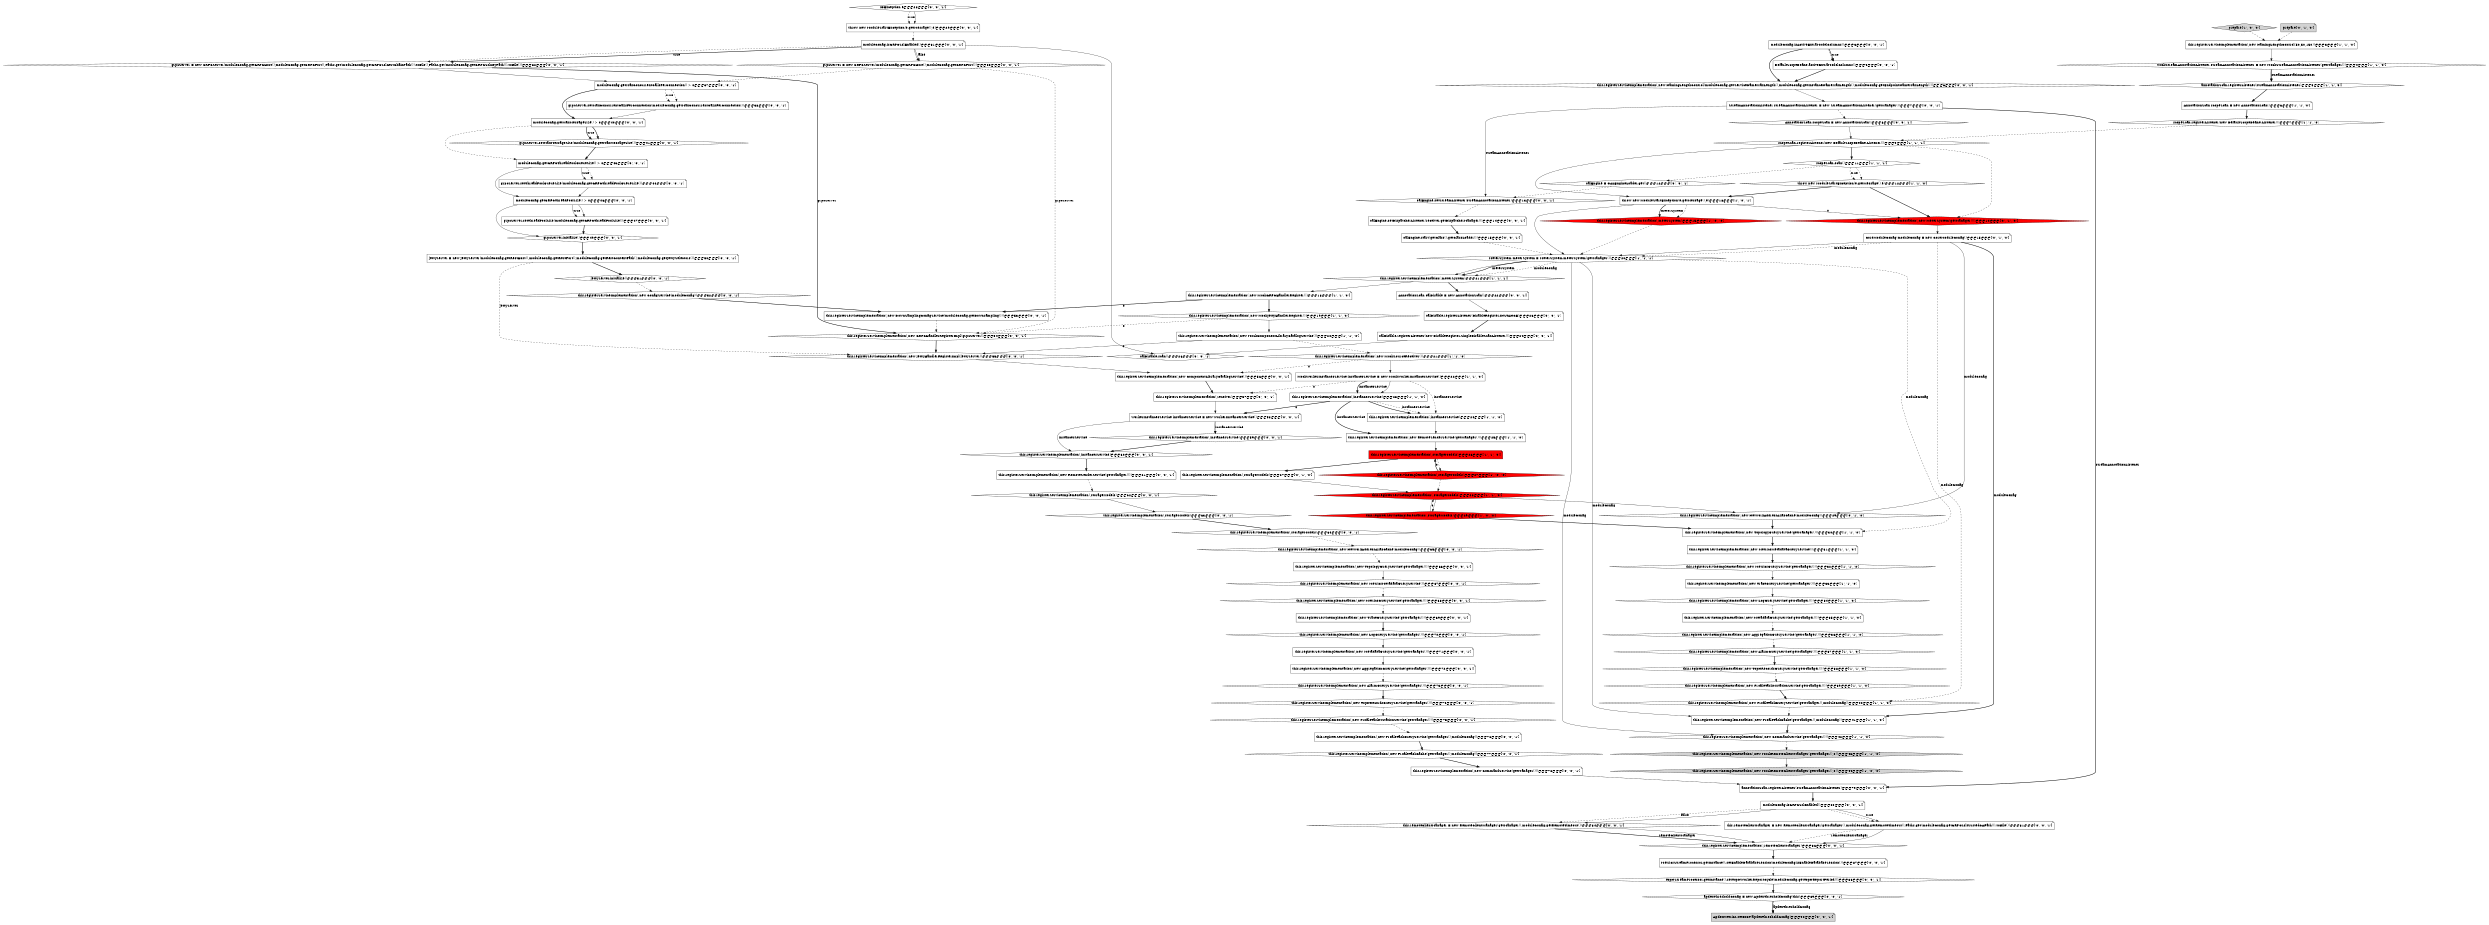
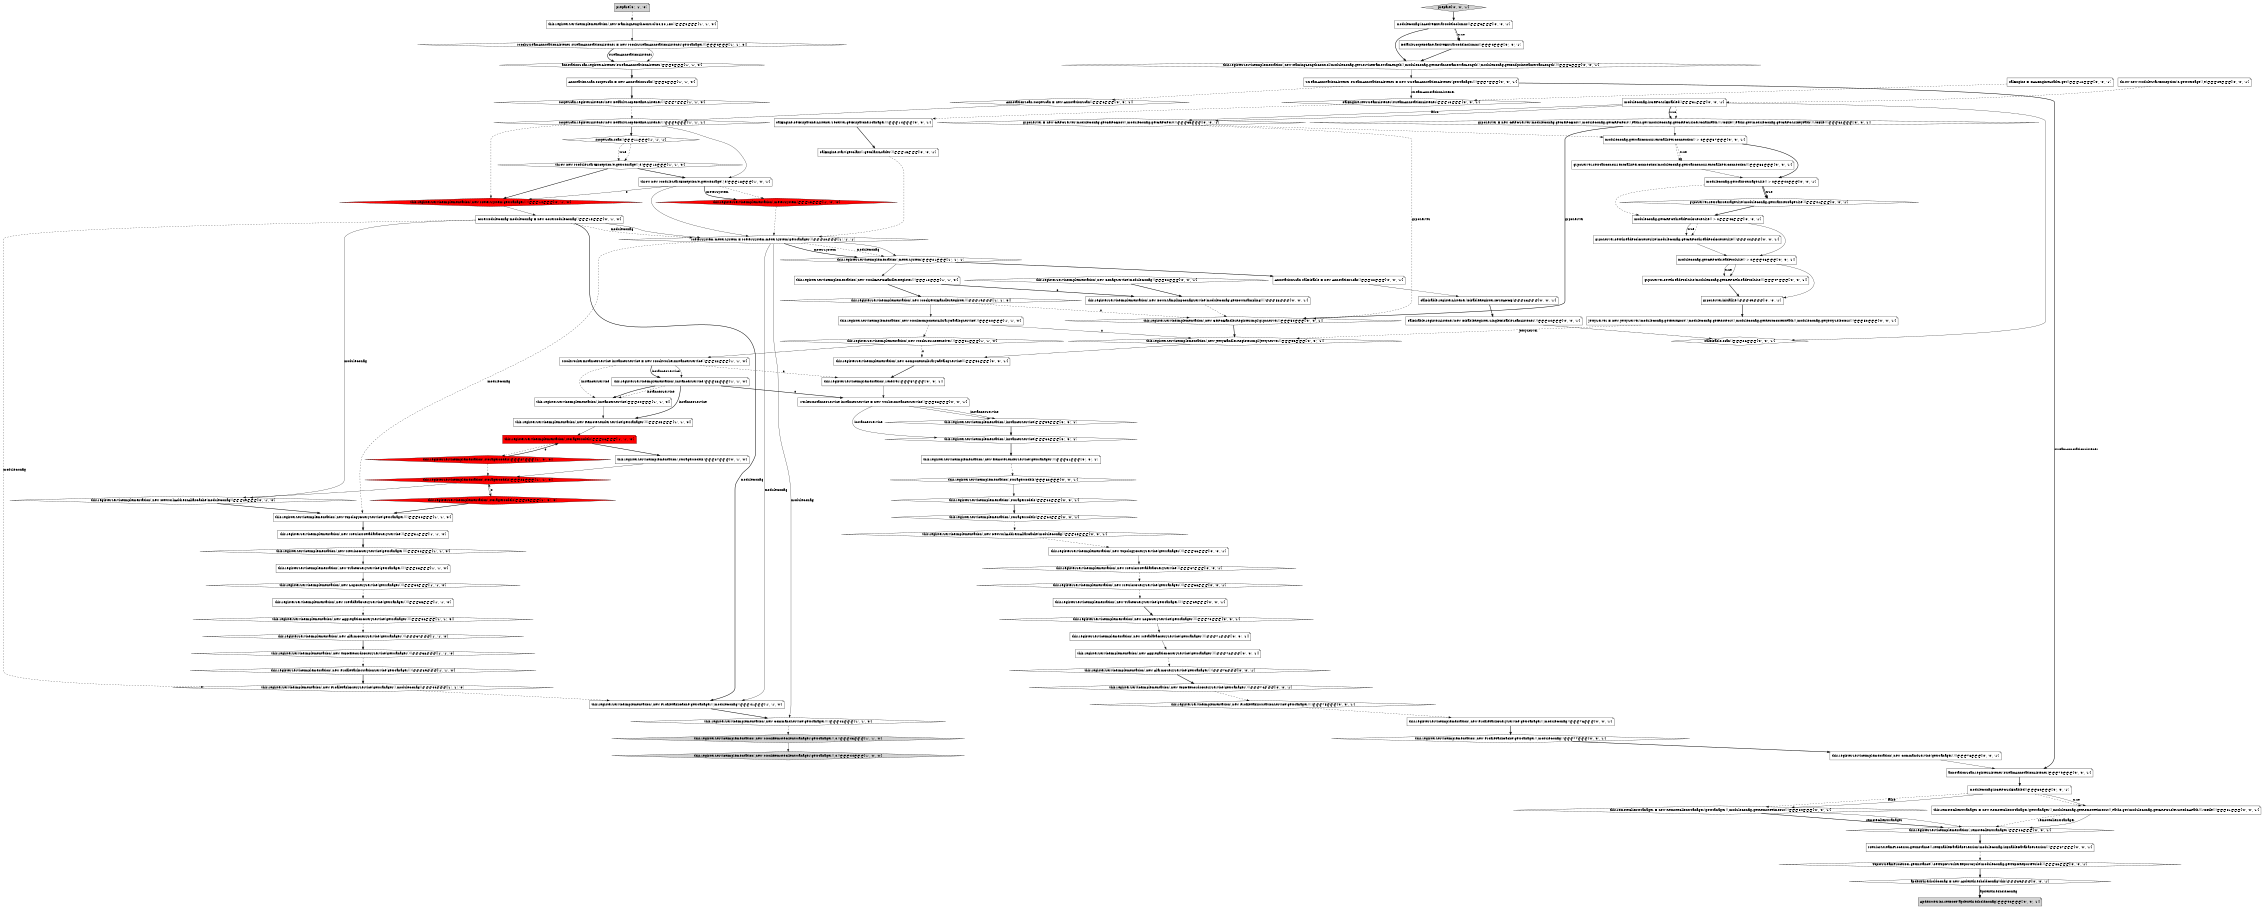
  digraph {
    node [fillcolor=white shape=diamond style=filled]
    edge [style=dashed]
    n1 [label="grpcServer = new GRPCServer(moduleConfig.getGRPCHost(),moduleConfig.getGRPCPort(),Paths.get(moduleConfig.getGRPCSslCertChainPath()).toFile(),Paths.get(moduleConfig.getGRPCSslKeyPath()).toFile())@@@32@@@['0', '0', '1']"]
    n2 [label="this.registerServiceImplementation(,new GRPCHandlerRegisterImpl(grpcServer))@@@54@@@['0', '0', '1']"]
    n3 [label="moduleConfig.getMaxConcurrentCallsPerConnection() > 0@@@37@@@['0', '0', '1']" shape=note]
    n4 [label="this.registerServiceImplementation(,new JettyHandlerRegisterImpl(jettyServer))@@@55@@@['0', '0', '1']"]
    n5 [label="moduleConfig.getMaxMessageSize() > 0@@@40@@@['0', '0', '1']" shape=note]
    n6 [label="grpcServer.setMaxConcurrentCallsPerConnection(moduleConfig.getMaxConcurrentCallsPerConnection())@@@38@@@['0', '0', '1']" shape=note]
    n7 [label="this.registerServiceImplementation(,new MetadataQueryService(getManager()))@@@35@@@['1', '1', '0']" shape=note]
    n8 [label="this.registerServiceImplementation(,new AggregationQueryService(getManager()))@@@36@@@['1', '1', '0']"]
    n9 [label="this.registerServiceImplementation(,new AlarmQueryService(getManager()))@@@37@@@['1', '1', '0']"]
    n10 [label="this.registerServiceImplementation(,storageModels)@@@63@@@['0', '0', '1']"]
    n11 [label="this.registerServiceImplementation(,storageModels)@@@64@@@['0', '0', '1']"]
    n12 [label="this.registerServiceImplementation(,new NetworkAddressAliasCache(moduleConfig))@@@65@@@['0', '0', '1']"]
    n13 [label="this.registerServiceImplementation(,new ProfileTaskMutationService(getManager()))@@@75@@@['0', '0', '1']"]
    n14 [label="this.registerServiceImplementation(,new ProfileTaskQueryService(getManager(),moduleConfig))@@@76@@@['0', '0', '1']" shape=note]
    n15 [label="this.registerServiceImplementation(,new ProfileTaskCache(getManager(),moduleConfig))@@@77@@@['0', '0', '1']"]
    n16 [label="this.registerServiceImplementation(,new MetricsMetadataQueryService())@@@67@@@['0', '0', '1']"]
    n17 [label="this.registerServiceImplementation(,new MetricsQueryService(getManager()))@@@68@@@['0', '0', '1']"]
    n18 [label="this.registerServiceImplementation(,new TraceQueryService(getManager()))@@@69@@@['0', '0', '1']" shape=note]
    n19 [label="this.registerServiceImplementation(,new MetricsMetadataQueryService())@@@31@@@['1', '1', '0']" shape=note]
    n20 [label="this.registerServiceImplementation(,new MetricsQueryService(getManager()))@@@32@@@['1', '1', '0']"]
    n21 [label="this.registerServiceImplementation(,new TraceQueryService(getManager()))@@@33@@@['1', '1', '0']" shape=note]
    n22 [label="this.remoteClientManager = new RemoteClientManager(getManager(),moduleConfig.getRemoteTimeout())@@@84@@@['0', '0', '1']"]
    n23 [label="this.registerServiceImplementation(,remoteClientManager)@@@86@@@['0', '0', '1']"]
    n24 [label="MetricsStreamProcessor.getInstance().setEnableDatabaseSession(moduleConfig.isEnableDatabaseSession())@@@87@@@['0', '0', '1']" shape=note]
    n25 [label="this.registerServiceImplementation(,new ComponentLibraryCatalogService())@@@56@@@['0', '0', '1']" shape=note]
    n26 [label="this.registerServiceImplementation(,new AggregationQueryService(getManager()))@@@72@@@['0', '0', '1']" shape=note]
    n27 [label="this.registerServiceImplementation(,new AlarmQueryService(getManager()))@@@73@@@['0', '0', '1']"]
    n28 [label="this.registerServiceImplementation(,new TopNRecordsQueryService(getManager()))@@@74@@@['0', '0', '1']"]
    n29 [label="moduleConfig.getGRPCThreadPoolQueueSize() > 0@@@43@@@['0', '0', '1']" shape=note]
    n30 [label="grpcServer.setThreadPoolQueueSize(moduleConfig.getGRPCThreadPoolQueueSize())@@@44@@@['0', '0', '1']" shape=note]
    n31 [label="moduleConfig.getGRPCThreadPoolSize() > 0@@@46@@@['0', '0', '1']" shape=note]
-   n32 [label="grpcServer.initialize()@@@49@@@['0', '0', '1']"]
+   n32 [label="grpcServer.initialize()@@@49@@@['0', '0', '1']" shape=note]
    n33 [label="grpcServer.setThreadPoolSize(moduleConfig.getGRPCThreadPoolSize())@@@47@@@['0', '0', '1']" shape=note]
+   n34 [fillcolor=lightgray label="prepare['0', '0', '1']"]
    n35 [label="moduleConfig.isActiveExtraModelColumns()@@@3@@@['0', '0', '1']" shape=note]
    n36 [label="DefaultScopeDefine.activeExtraModelColumns()@@@4@@@['0', '0', '1']" shape=note]
    n37 [label="this.registerServiceImplementation(,new NamingLengthControl(moduleConfig.getServiceNameMaxLength(),moduleConfig.getInstanceNameMaxLength(),moduleConfig.getEndpointNameMaxLength()))@@@6@@@['0', '0', '1']"]
    n38 [label="this.registerServiceImplementation(,new CommandService(getManager()))@@@78@@@['0', '0', '1']" shape=note]
    n39 [label="annotationScan.registerListener(streamAnnotationListener)@@@79@@@['0', '0', '1']" shape=note]
    n40 [label="moduleConfig.isGRPCSslEnabled()@@@80@@@['0', '0', '1']" shape=note]
    n41 [label="this.registerServiceImplementation(,receiver)@@@57@@@['0', '0', '1']" shape=note]
    n42 [label="WorkerInstancesService instancesService = new WorkerInstancesService()@@@58@@@['0', '0', '1']" shape=note]
-   n43 [label="oalEngine = OALEngineLoader.get()@@@12@@@['0', '0', '1']"]
+   n43 [label="oalEngine = OALEngineLoader.get()@@@12@@@['0', '0', '1']" shape=note]
    n44 [label="oalEngine.setStreamListener(streamAnnotationListener)@@@13@@@['0', '0', '1']"]
    n45 [label="oalEngine.setDispatcherListener(receiver.getDispatcherManager())@@@14@@@['0', '0', '1']" shape=note]
    n46 [label="this.registerServiceImplementation(,new ProfileTaskQueryService(getManager(),moduleConfig))@@@40@@@['1', '1', '0']"]
    n47 [label="this.registerServiceImplementation(,new ProfileTaskCache(getManager(),moduleConfig))@@@41@@@['1', '1', '0']" shape=note]
    n48 [label="this.registerServiceImplementation(,new CommandService(getManager()))@@@42@@@['1', '1', '0']"]
    n49 [fillcolor=lightgray label="this.registerServiceImplementation(,new MockRemoteClientManager(getManager(),0))@@@43@@@['1', '1', '0']"]
    n50 [label="throw new ModuleStartException(e.getMessage(),e)@@@18@@@['1', '0', '1']" shape=note]
    n51 [label="MeterSystem meterSystem = MeterSystem.meterSystem(getManager())@@@20@@@['1', '1', '1']"]
    n52 [fillcolor=red label="this.registerServiceImplementation(,new MeterSystem(getManager()))@@@14@@@['0', '1', '0']"]
    n53 [fillcolor=red label="this.registerServiceImplementation(,meterSystem)@@@15@@@['1', '0', '0']"]
    n54 [fillcolor=lightgray label="this.registerServiceImplementation(,new MockRemoteClientManager(getManager(),0))@@@44@@@['1', '0', '0']"]
    n55 [label="TopNStreamProcessor.getInstance().setTopNWorkerReportCycle(moduleConfig.getTopNReportPeriod())@@@88@@@['0', '0', '1']"]
    n56 [label="apdexThresholdConfig = new ApdexThresholdConfig(this)@@@89@@@['0', '0', '1']"]
    n57 [fillcolor=lightgray label="ApdexMetrics.setDICT(apdexThresholdConfig)@@@90@@@['0', '0', '1']" shape=note]
    n58 [label="this.registerServiceImplementation(,instancesService)@@@59@@@['0', '0', '1']"]
    n59 [label="this.registerServiceImplementation(,instancesService)@@@60@@@['0', '0', '1']"]
    n60 [label="this.registerServiceImplementation(,new RemoteSenderService(getManager()))@@@61@@@['0', '0', '1']" shape=note]
    n61 [label="oalEngine.start(getClass().getClassLoader())@@@15@@@['0', '0', '1']" shape=note]
    n62 [label="this.registerServiceImplementation(,storageModels)@@@62@@@['0', '0', '1']"]
    n63 [label="scopeScan.scan()@@@11@@@['1', '1', '1']"]
    n64 [label="throw new ModuleStartException(e.getMessage(),e)@@@12@@@['1', '1', '0']"]
    n65 [label="this.registerServiceImplementation(,new LogQueryService(getManager()))@@@70@@@['0', '0', '1']"]
    n66 [label="this.registerServiceImplementation(,new MetadataQueryService(getManager()))@@@71@@@['0', '0', '1']" shape=note]
    n67 [label="annotationScan.registerListener(streamAnnotationListener)@@@5@@@['1', '1', '0']"]
    n68 [label="AnnotationScan scopeScan = new AnnotationScan()@@@6@@@['1', '1', '0']" shape=note]
    n69 [label="scopeScan.registerListener(new DefaultScopeDefine.Listener())@@@7@@@['1', '1', '0']"]
    n70 [fillcolor=red label="this.registerServiceImplementation(,storageModels)@@@29@@@['1', '0', '0']"]
    n71 [label="this.registerServiceImplementation(,new TopologyQueryService(getManager()))@@@30@@@['1', '1', '0']" shape=note]
    n72 [fillcolor=red label="this.registerServiceImplementation(,storageModels)@@@28@@@['1', '1', '0']"]
    n73 [label="this.registerServiceImplementation(,new NetworkAddressAliasCache(moduleConfig))@@@29@@@['0', '1', '0']"]
    n74 [label="this.registerServiceImplementation(,new TopologyQueryService(getManager()))@@@66@@@['0', '0', '1']" shape=note]
    n75 [label="this.registerServiceImplementation(,meterSystem)@@@21@@@['1', '1', '1']"]
    n76 [label="this.registerServiceImplementation(,new MockGRPCHandlerRegister())@@@18@@@['1', '1', '0']" shape=note]
    n77 [label="AnnotationScan oalDisable = new AnnotationScan()@@@22@@@['0', '0', '1']" shape=note]
    n78 [label="this.registerServiceImplementation(,new NamingLengthControl(50,50,150))@@@3@@@['1', '1', '0']" shape=note]
    n79 [label="MockStreamAnnotationListener streamAnnotationListener = new MockStreamAnnotationListener(getManager())@@@4@@@['1', '1', '0']"]
    n80 [label="StreamAnnotationListener streamAnnotationListener = new StreamAnnotationListener(getManager())@@@7@@@['0', '0', '1']" shape=note]
    n81 [label="this.registerServiceImplementation(,new MockJettyHandlerRegister())@@@19@@@['1', '1', '0']"]
    n82 [label="this.registerServiceImplementation(,new MockComponentLibraryCatalogService())@@@20@@@['1', '1', '0']" shape=note]
    n83 [label="this.registerServiceImplementation(,new MockSourceReceiver())@@@21@@@['1', '1', '0']"]
    n84 [label="scopeScan.registerListener(new DefaultScopeDefine.Listener())@@@9@@@['1', '1', '1']"]
    n85 [label="jettyServer = new JettyServer(moduleConfig.getRestHost(),moduleConfig.getRestPort(),moduleConfig.getRestContextPath(),moduleConfig.getJettySelectors())@@@50@@@['0', '0', '1']" shape=note]
    n86 [label="this.registerServiceImplementation(,new LogQueryService(getManager()))@@@34@@@['1', '1', '0']"]
    n87 [label="this.registerServiceImplementation(,storageModels)@@@27@@@['0', '1', '0']" shape=note]
    n88 [label="this.registerServiceImplementation(,new ConfigService(moduleConfig))@@@52@@@['0', '0', '1']"]
    n89 [label="this.registerServiceImplementation(,new DownSamplingConfigService(moduleConfig.getDownsampling()))@@@53@@@['0', '0', '1']" shape=note]
-   n90 [label="IOException e@@@28@@@['0', '0', '1']"]
    n91 [label="throw new ModuleStartException(e.getMessage(),e)@@@29@@@['0', '0', '1']" shape=note]
    n92 [label="moduleConfig.isGRPCSslEnabled()@@@31@@@['0', '0', '1']" shape=note]
    n93 [label="CoreModuleConfig moduleConfig = new CoreModuleConfig()@@@15@@@['0', '1', '0']" shape=note]
    n94 [label="grpcServer = new GRPCServer(moduleConfig.getGRPCHost(),moduleConfig.getGRPCPort())@@@35@@@['0', '0', '1']"]
    n95 [label="oalDisable.scan()@@@26@@@['0', '0', '1']"]
    n96 [label="this.registerServiceImplementation(,instancesService)@@@24@@@['1', '1', '0']" shape=note]
    n97 [label="this.registerServiceImplementation(,new RemoteSenderService(getManager()))@@@25@@@['1', '1', '0']" shape=note]
    n98 [fillcolor=red label="this.registerServiceImplementation(,storageModels)@@@26@@@['1', '1', '0']" shape=note]
    n99 [label="grpcServer.setMaxMessageSize(moduleConfig.getMaxMessageSize())@@@41@@@['0', '0', '1']"]
    n100 [label="AnnotationScan scopeScan = new AnnotationScan()@@@8@@@['0', '0', '1']"]
    n101 [label="oalDisable.registerListener(DisableRegister.INSTANCE)@@@23@@@['0', '0', '1']" shape=note]
    n102 [label="oalDisable.registerListener(new DisableRegister.SingleDisableScanListener())@@@24@@@['0', '0', '1']" shape=note]
-   n103 [label="jettyServer.initialize()@@@51@@@['0', '0', '1']"]
    n104 [label="MockWorkerInstancesService instancesService = new MockWorkerInstancesService()@@@22@@@['1', '1', '0']" shape=note]
    n105 [label="this.registerServiceImplementation(,new TopNRecordsQueryService(getManager()))@@@38@@@['1', '1', '0']"]
    n106 [label="this.registerServiceImplementation(,new ProfileTaskMutationService(getManager()))@@@39@@@['1', '1', '0']"]
    n107 [label="this.remoteClientManager = new RemoteClientManager(getManager(),moduleConfig.getRemoteTimeout(),Paths.get(moduleConfig.getGRPCSslTrustedCAPath()).toFile())@@@81@@@['0', '0', '1']" shape=note]
    n108 [fillcolor=lightgray label="prepare['0', '1', '0']" shape=note]
    n109 [fillcolor=red label="this.registerServiceImplementation(,storageModels)@@@27@@@['1', '0', '0']"]
-   n110 [fillcolor=lightgray label="prepare['1', '0', '0']"]
    n111 [label="this.registerServiceImplementation(,instancesService)@@@23@@@['1', '1', '0']" shape=note]
    n1 -> n2 [label=grpcServer style=bold]
    n1 -> n3 [style=solid]
    n2 -> n4 [style=bold]
    n3 -> n5 [style=bold]
    n3 -> n6
    n3 -> n6 [label=true]
    n4 -> n25 [style=solid]
    n5 -> n29
    n5 -> n99 [style=bold]
    n5 -> n99 [label=true style=bold]
    n6 -> n5 [style=solid]
    n7 -> n8
    n8 -> n9
    n9 -> n105 [style=bold]
    n10 -> n11 [style=bold]
    n11 -> n12
    n12 -> n74
    n13 -> n14
    n14 -> n15 [style=bold]
    n15 -> n38 [style=bold]
    n16 -> n17
    n17 -> n18
    n18 -> n65 [style=bold]
    n19 -> n20 [style=bold]
    n20 -> n21 [style=solid]
    n21 -> n86 [style=solid]
    n22 -> n23 [label=remoteClientManager style=bold]
    n22 -> n23 [style=solid]
    n23 -> n24 [style=bold]
    n24 -> n55
    n25 -> n41 [style=bold]
    n26 -> n27
    n27 -> n28 [style=bold]
    n28 -> n13
    n29 -> n30 [label=true style=solid]
    n29 -> n30
    n29 -> n31 [style=solid]
    n30 -> n31 [style=solid]
    n31 -> n32 [style=solid]
    n31 -> n33 [style=solid]
    n31 -> n33 [label=true style=solid]
    n32 -> n85 [style=bold]
    n33 -> n32 [style=bold]
+   n34 -> n35 [style=bold]
    n35 -> n36 [label=true style=bold]
    n35 -> n36
    n35 -> n37 [style=bold]
    n36 -> n37 [style=bold]
    n37 -> n80 [style=solid]
    n38 -> n39 [style=solid]
    n39 -> n40 [style=bold]
    n40 -> n22 [label=false]
    n40 -> n22 [style=solid]
    n40 -> n107
    n40 -> n107 [label=true style=solid]
    n41 -> n42 [style=solid]
    n42 -> n58 [style=solid]
    n42 -> n58 [label=instancesService style=solid]
    n42 -> n59 [label=instancesService style=solid]
    n43 -> n44
    n44 -> n45
    n45 -> n61 [style=bold]
    n46 -> n47
    n47 -> n48 [style=bold]
    n48 -> n49
    n49 -> n54 [style=solid]
    n50 -> n51 [style=solid]
    n50 -> n52 [label=0 style=solid]
    n50 -> n53 [label=meterSystem style=bold]
    n50 -> n53
    n51 -> n47 [label=moduleConfig style=solid]
    n51 -> n48 [label=moduleConfig style=solid]
    n51 -> n71 [label=moduleConfig]
    n51 -> n75 [label=moduleConfig]
    n51 -> n75 [style=solid]
    n51 -> n75 [label=meterSystem style=bold]
    n52 -> n93 [style=solid]
    n53 -> n51
    n55 -> n56 [style=bold]
    n56 -> n57 [style=bold]
    n56 -> n57 [label=apdexThresholdConfig]
    n58 -> n59 [style=bold]
    n59 -> n60 [style=bold]
    n60 -> n62
    n61 -> n51
    n62 -> n10 [style=solid]
-   n63 -> n43
    n63 -> n64
    n63 -> n64 [label=true]
    n64 -> n50 [style=bold]
    n64 -> n52 [style=bold]
    n65 -> n66 [style=solid]
    n66 -> n26 [style=solid]
    n67 -> n68 [style=bold]
    n68 -> n69 [style=bold]
    n69 -> n84
    n70 -> n71 [style=bold]
    n70 -> n72 [label=0 style=solid]
    n71 -> n19 [style=bold]
    n72 -> n70 [style=solid]
    n72 -> n73 [style=solid]
    n73 -> n71 [style=bold]
    n74 -> n16 [style=solid]
    n75 -> n76 [style=solid]
    n75 -> n77 [style=bold]
    n76 -> n81 [style=bold]
    n76 -> n89 [label=0 style=bold]
    n77 -> n101 [style=solid]
    n78 -> n79 [style=solid]
    n79 -> n67 [label=streamAnnotationListener style=bold]
    n79 -> n67 [style=solid]
    n80 -> n39 [label=streamAnnotationListener style=bold]
    n80 -> n44 [label=streamAnnotationListener style=solid]
    n80 -> n100
    n81 -> n2 [label=0]
    n81 -> n82 [style=solid]
    n82 -> n4 [label=0 style=solid]
    n82 -> n83
    n83 -> n25 [label=0]
    n83 -> n104 [style=solid]
    n84 -> n50 [style=solid]
    n84 -> n52
    n84 -> n63 [style=bold]
    n85 -> n4 [label=jettyServer]
-   n85 -> n103 [style=bold]
    n86 -> n7
    n87 -> n72 [style=solid]
    n88 -> n89 [style=bold]
    n89 -> n2
-   n90 -> n91 [label=true]
-   n90 -> n91 [style=solid]
    n91 -> n92
    n92 -> n1 [label=true style=bold]
    n92 -> n1
    n92 -> n94 [label=false style=solid]
    n92 -> n94 [style=solid]
    n92 -> n95 [style=solid]
    n93 -> n46 [label=moduleConfig]
    n93 -> n47 [label=moduleConfig style=bold]
    n93 -> n51 [label=moduleConfig]
    n93 -> n51 [style=solid]
    n93 -> n73 [label=moduleConfig style=solid]
    n94 -> n2 [label=grpcServer]
    n94 -> n3
    n96 -> n97 [style=solid]
    n97 -> n98 [style=solid]
    n98 -> n87 [style=bold]
    n98 -> n109
    n99 -> n29 [style=bold]
    n100 -> n84 [style=solid]
    n101 -> n102 [style=bold]
    n102 -> n95 [style=solid]
-   n103 -> n88
    n104 -> n41 [label=0]
    n104 -> n96 [label=instancesService]
    n104 -> n111 [label=instancesService style=bold]
    n104 -> n111 [style=solid]
    n105 -> n106
    n106 -> n46 [style=bold]
    n107 -> n23 [label=remoteClientManager]
    n107 -> n23 [style=solid]
    n108 -> n78
    n109 -> n72
    n109 -> n98 [label=0 style=bold]
-   n110 -> n78
    n111 -> n42 [label=0 style=bold]
    n111 -> n96 [label=instancesService]
    n111 -> n96 [style=bold]
    n111 -> n97 [label=instancesService style=bold]
  }
